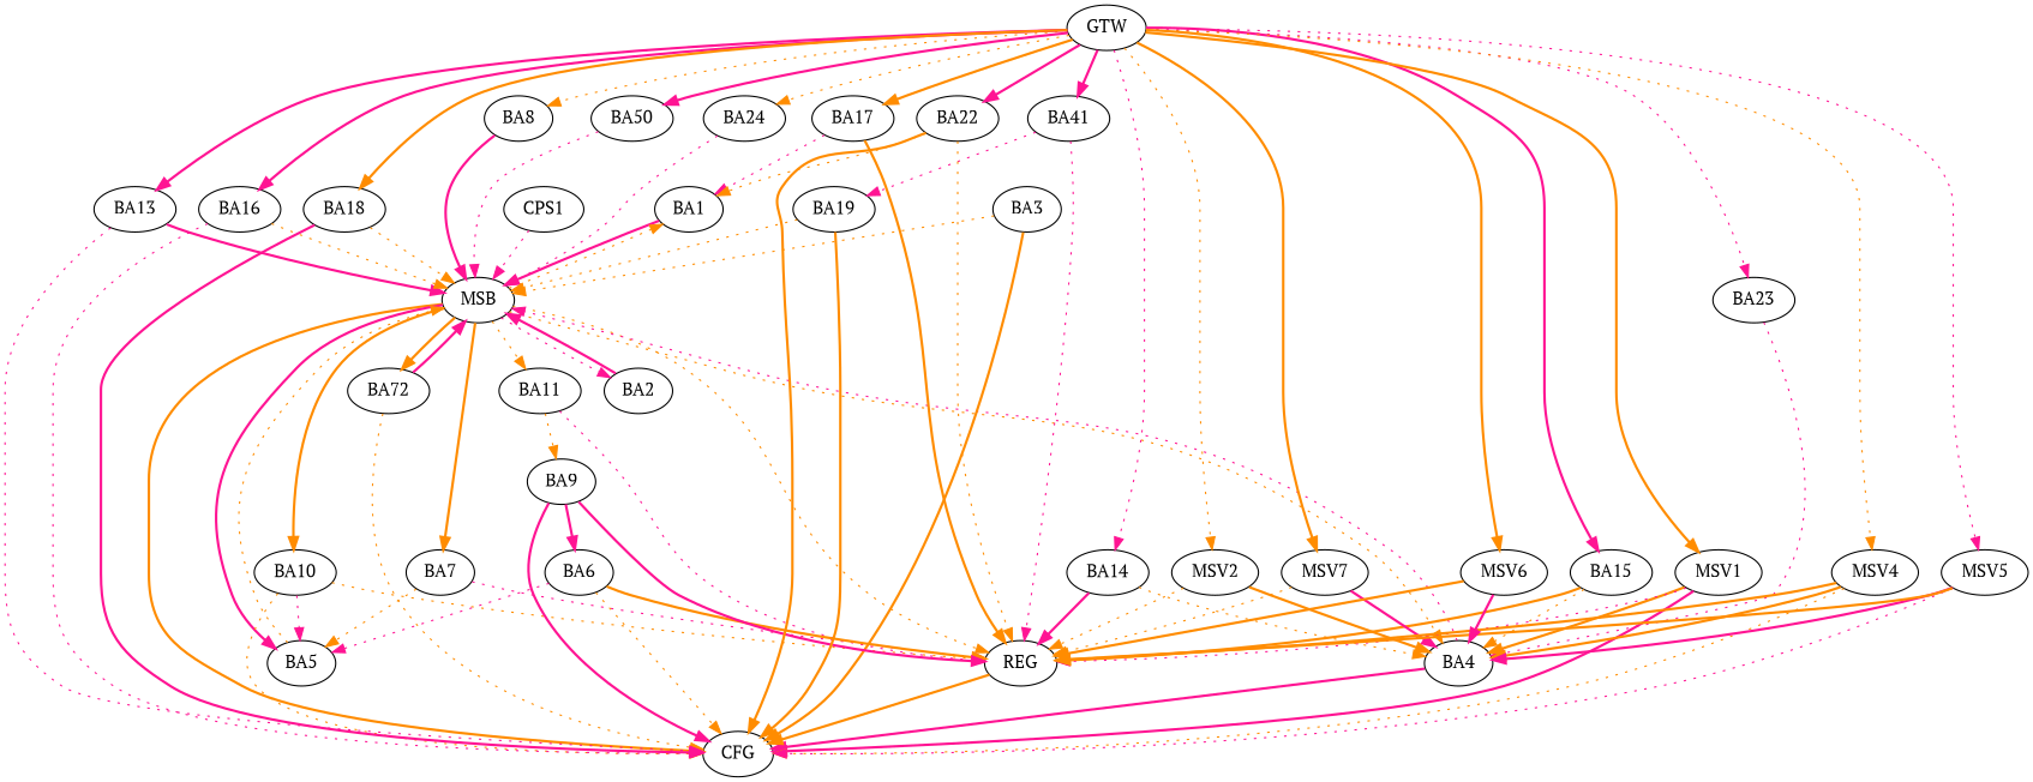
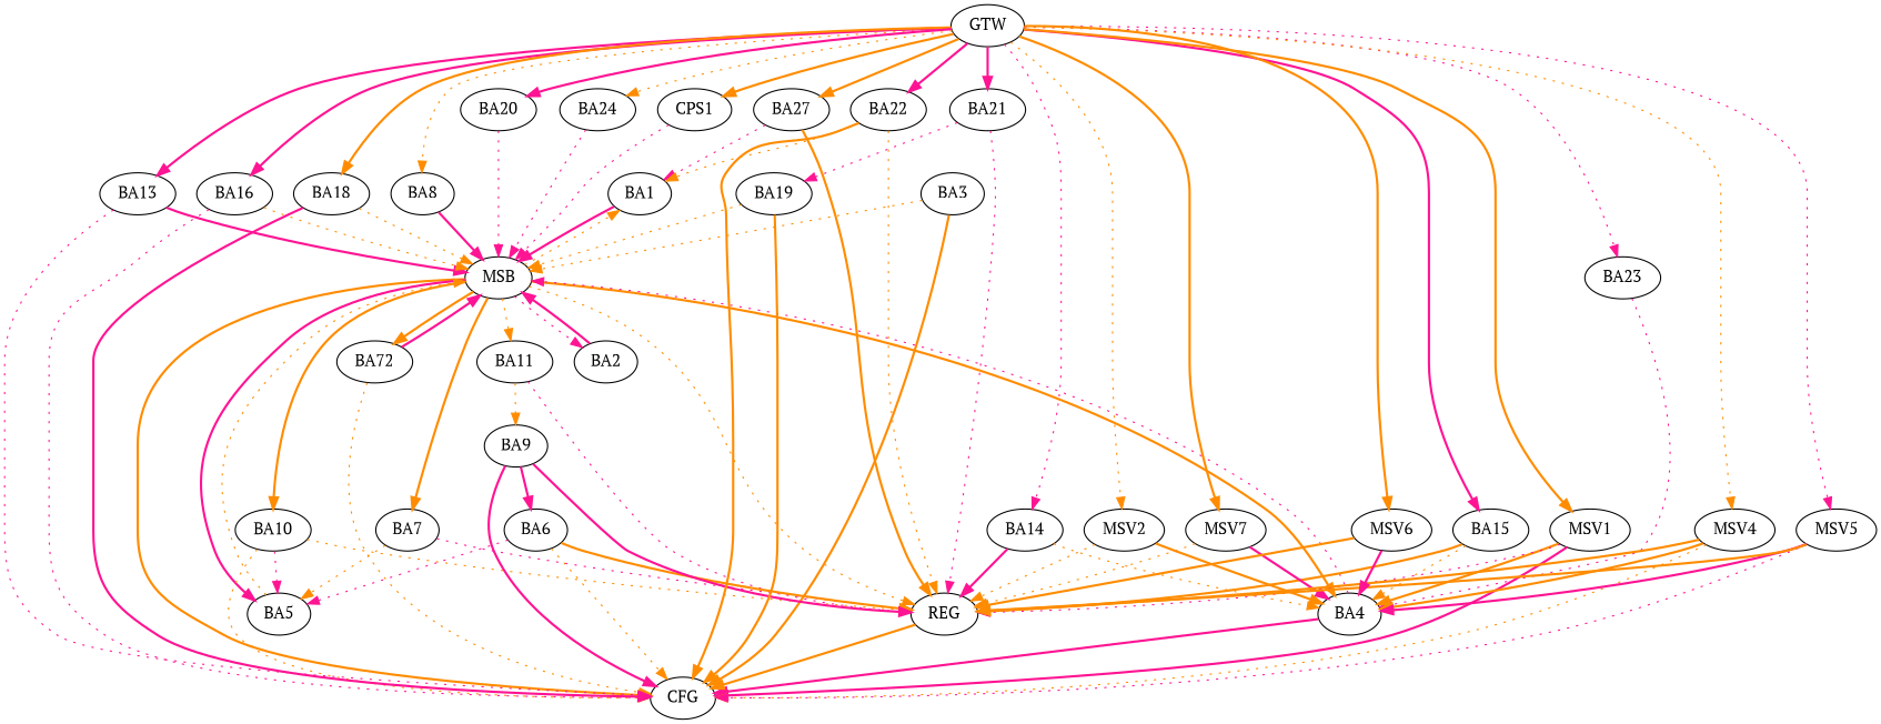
  strict digraph {
    fontname="PT Serif"
    node [fontname="PT Serif"]
    edge [color=darkorange fontname="PT Serif" style=bold]
    n1 [label=BA1]
    n2 [label=MSB]
    n3 [label=BA2]
    n4 [label=CFG]
    n5 [label=BA4]
    n6 [label=BA5]
    n7 [label=REG]
    n8 [label=BA7]
    n9 [label=BA10]
    n10 [label=BA11]
    n11 [label=BA72]
    n12 [label=BA3]
    n13 [label=BA6]
    n14 [label=BA8]
    n15 [label=BA9]
    n16 [label=BA13]
    n17 [label=BA14]
    n18 [label=BA15]
    n19 [label=BA16]
-   n20 [label=BA17]
+   n20 [label=BA27]
    n21 [label=BA18]
    n22 [label=BA19]
-   n23 [label=BA50]
-   n24 [label=BA41]
+   n23 [label=BA20]
+   n24 [label=BA21]
    n25 [label=BA22]
    n26 [label=BA23]
    n27 [label=BA24]
    n28 [label=CPS1]
    n29 [label=GTW]
    n30 [label=MSV1]
    n31 [label=MSV2]
    n32 [label=MSV7]
    n33 [label=MSV4]
    n34 [label=MSV5]
    n35 [label=MSV6]
    n1 -> n2 [color=deeppink]
    n2 -> n1 [style=dotted]
    n2 -> n3 [color=deeppink style=dotted]
    n2 -> n4
-   n2 -> n5 [style=dotted]
+   n2 -> n5
    n2 -> n6 [color=deeppink]
    n2 -> n7 [style=dotted]
    n2 -> n8
    n2 -> n9
    n2 -> n10 [style=dotted]
    n2 -> n11
    n3 -> n2 [color=deeppink]
    n5 -> n2 [color=deeppink style=dotted]
    n5 -> n4 [color=deeppink]
    n6 -> n2 [style=dotted]
    n7 -> n4
    n8 -> n6 [style=dotted]
    n8 -> n7 [color=deeppink style=dotted]
    n9 -> n4 [style=dotted]
    n9 -> n6 [color=deeppink style=dotted]
    n9 -> n7 [style=dotted]
    n10 -> n7 [color=deeppink style=dotted]
    n10 -> n15 [style=dotted]
    n11 -> n2 [color=deeppink]
    n11 -> n4 [style=dotted]
    n12 -> n2 [style=dotted]
    n12 -> n4
    n13 -> n4 [style=dotted]
    n13 -> n6 [color=deeppink style=dotted]
    n13 -> n7
    n14 -> n2 [color=deeppink]
    n15 -> n4 [color=deeppink]
    n15 -> n7 [color=deeppink]
    n15 -> n13 [color=deeppink]
    n16 -> n2 [color=deeppink]
    n16 -> n4 [color=deeppink style=dotted]
    n17 -> n5 [style=dotted]
    n17 -> n7 [color=deeppink]
    n18 -> n5 [style=dotted]
    n18 -> n7
    n19 -> n2 [style=dotted]
    n19 -> n4 [color=deeppink style=dotted]
    n20 -> n1 [color=deeppink style=dotted]
    n20 -> n7
    n21 -> n2 [style=dotted]
    n21 -> n4 [color=deeppink]
    n22 -> n2 [style=dotted]
    n22 -> n4
    n23 -> n2 [color=deeppink style=dotted]
    n24 -> n7 [color=deeppink style=dotted]
    n24 -> n22 [color=deeppink style=dotted]
    n25 -> n1 [style=dotted]
    n25 -> n4
    n25 -> n7 [style=dotted]
    n26 -> n5 [color=deeppink style=dotted]
    n27 -> n2 [color=deeppink style=dotted]
    n28 -> n2 [color=deeppink style=dotted]
    n29 -> n14 [style=dotted]
    n29 -> n16 [color=deeppink]
    n29 -> n17 [color=deeppink style=dotted]
    n29 -> n18 [color=deeppink]
    n29 -> n19 [color=deeppink]
    n29 -> n20
    n29 -> n21
    n29 -> n23 [color=deeppink]
    n29 -> n24 [color=deeppink]
    n29 -> n25 [color=deeppink]
    n29 -> n26 [color=deeppink style=dotted]
    n29 -> n27 [style=dotted]
+   n29 -> n28
    n29 -> n30
    n29 -> n31 [style=dotted]
    n29 -> n32
    n29 -> n33 [style=dotted]
    n29 -> n34 [color=deeppink style=dotted]
    n29 -> n35
    n30 -> n4 [color=deeppink]
    n30 -> n5
    n30 -> n7 [color=deeppink style=dotted]
    n31 -> n5
    n31 -> n7 [style=dotted]
    n32 -> n5 [color=deeppink]
    n32 -> n7 [style=dotted]
    n33 -> n4 [style=dotted]
    n33 -> n5
    n33 -> n7
    n34 -> n4 [color=deeppink style=dotted]
    n34 -> n5 [color=deeppink]
    n34 -> n7
    n35 -> n5 [color=deeppink]
    n35 -> n7
  }
